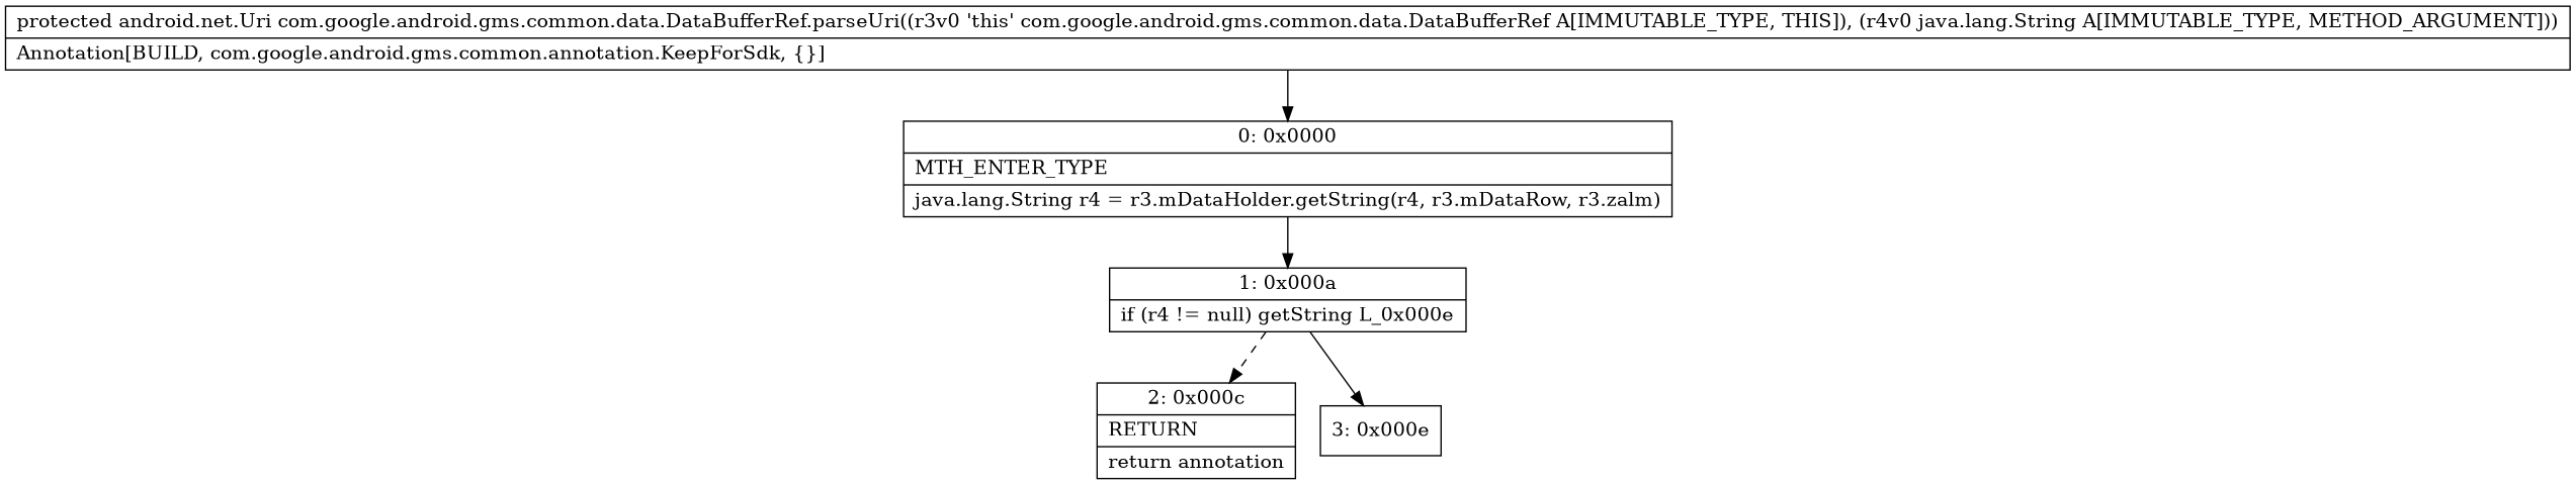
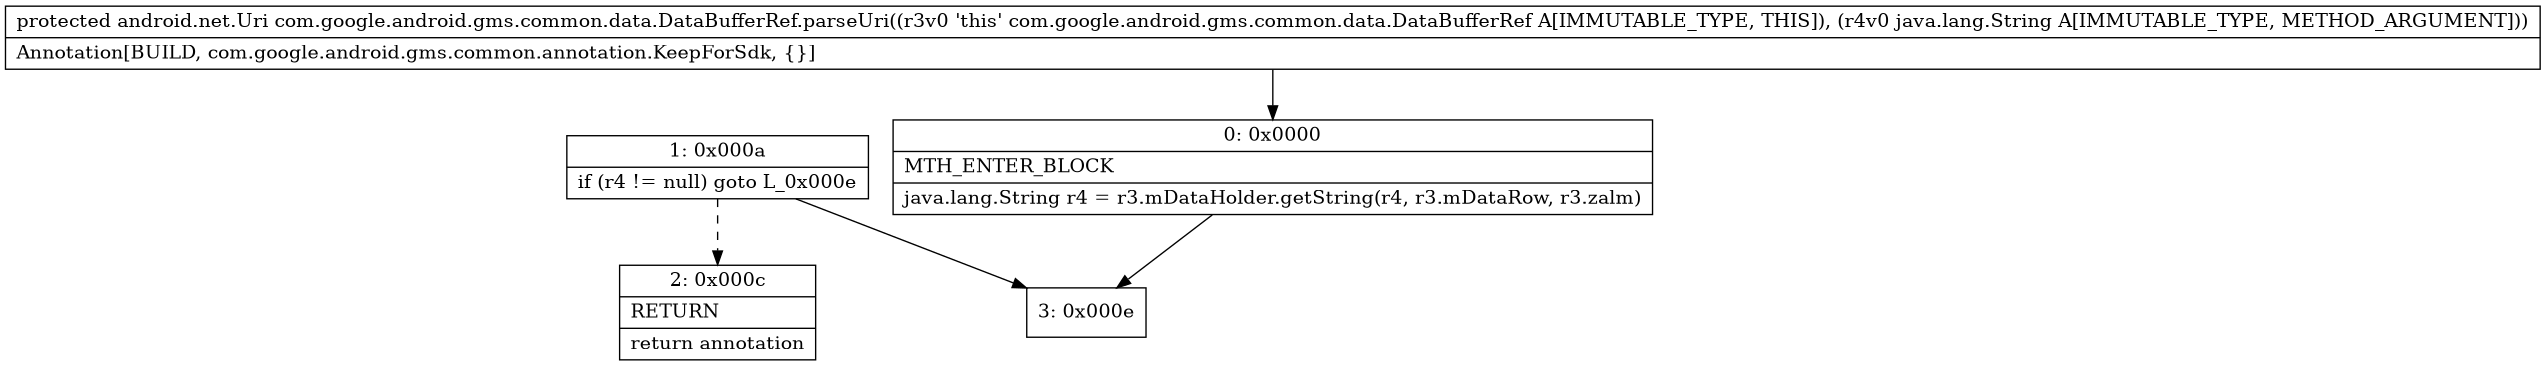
  digraph {
    node [shape=record]
-   n1 [label="{0\:\ 0x0000|MTH_ENTER_TYPE\l|java.lang.String r4 = r3.mDataHolder.getString(r4, r3.mDataRow, r3.zalm)\l}"]
-   n2 [label="{1\:\ 0x000a|if (r4 != null) getString L_0x000e\l}"]
+   n1 [label="{0\:\ 0x0000|MTH_ENTER_BLOCK\l|java.lang.String r4 = r3.mDataHolder.getString(r4, r3.mDataRow, r3.zalm)\l}"]
+   n2 [label="{1\:\ 0x000a|if (r4 != null) goto L_0x000e\l}"]
    n3 [label="{2\:\ 0x000c|RETURN\l|return annotation\l}"]
    n4 [label="{3\:\ 0x000e}"]
    n5 [label="{protected android.net.Uri com.google.android.gms.common.data.DataBufferRef.parseUri((r3v0 'this' com.google.android.gms.common.data.DataBufferRef A[IMMUTABLE_TYPE, THIS]), (r4v0 java.lang.String A[IMMUTABLE_TYPE, METHOD_ARGUMENT]))  | Annotation[BUILD, com.google.android.gms.common.annotation.KeepForSdk, \{\}]\l}"]
-   n1 -> n2
+   n1 -> n4
    n2 -> n3 [style=dashed]
    n2 -> n4
    n5 -> n1
  }
